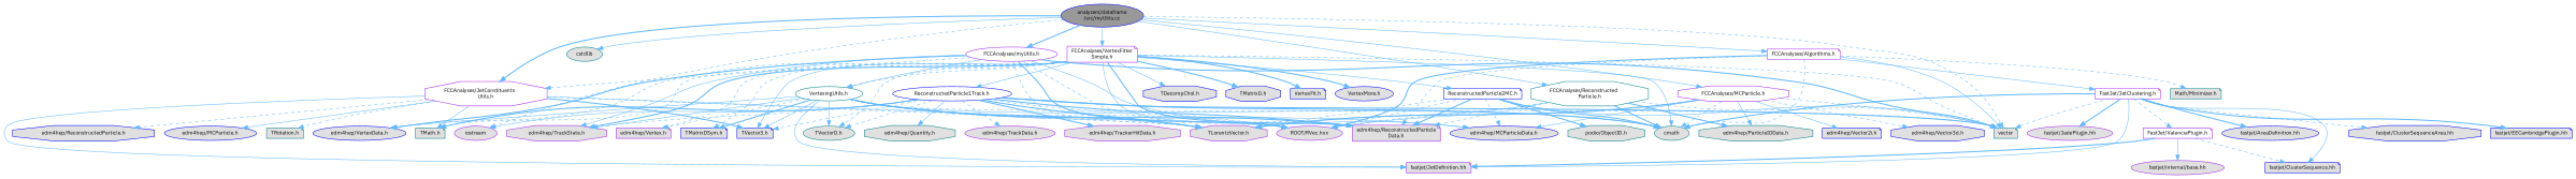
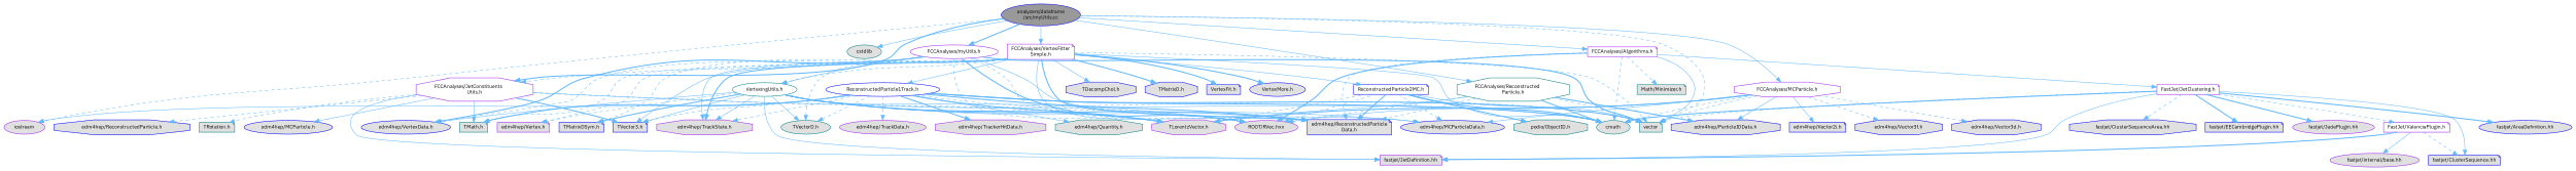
  digraph {
    fontname="IBM Plex Sans"
    node [color=blue fillcolor="#E0E0E0" fontname="IBM Plex Sans" fontsize=10 shape=note style=filled]
    edge [color=steelblue1 fontname="IBM Plex Sans" fontsize=10 labelfontname=Helvetica labelfontsize=10 style=dashed]
    n1 [fillcolor=grey60 fontcolor=black height=0.2 label="analyzers/dataframe\l/src/myUtils.cc" shape=ellipse width=0.4]
    n2 [color=purple height=0.2 label=iostream shape=ellipse width=0.4]
    n3 [color=teal height=0.2 label=cstdlib shape=ellipse width=0.4]
    n4 [color=teal height=0.2 label=vector width=0.4]
    n5 [color=purple fillcolor=white height=0.2 label="FCCAnalyses/myUtils.h" shape=ellipse width=0.4]
    n6 [color=purple fillcolor=white height=0.2 label="FCCAnalyses/JetConstituents\lUtils.h" shape=octagon width=0.4]
    n7 [color=purple fillcolor=white height=0.2 label="FCCAnalyses/VertexFitter\lSimple.h" width=0.4]
    n8 [color=teal fillcolor=white height=0.2 label="FCCAnalyses/Reconstructed\lParticle.h" shape=octagon width=0.4]
    n9 [color=purple fillcolor=white height=0.2 label="FCCAnalyses/MCParticle.h" shape=octagon width=0.4]
    n10 [color=purple fillcolor=white height=0.2 label="FCCAnalyses/Algorithms.h" width=0.4]
    n11 [color=purple height=0.2 label="ROOT/RVec.hxx" shape=ellipse width=0.4]
-   n12 [color=purple height=0.2 label="edm4hep/ReconstructedParticle\lData.h" width=0.4]
+   n12 [height=0.2 label="edm4hep/ReconstructedParticle\lData.h" width=0.4]
    n13 [height=0.2 label="edm4hep/MCParticleData.h" shape=ellipse width=0.4]
    n14 [color=purple height=0.2 label="edm4hep/TrackState.h" shape=octagon width=0.4]
    n15 [height=0.2 label="edm4hep/VertexData.h" shape=ellipse width=0.4]
    n16 [color=purple height=0.2 label="TLorentzVector.h" shape=octagon width=0.4]
    n17 [color=teal fillcolor=white height=0.2 label="VertexingUtils.h" shape=ellipse width=0.4]
    n18 [height=0.2 label="TVector3.h" width=0.4]
    n19 [color=purple height=0.2 label="fastjet/JetDefinition.hh" width=0.4]
    n20 [height=0.2 label="edm4hep/ReconstructedParticle.h" shape=octagon width=0.4]
    n21 [height=0.2 label="edm4hep/MCParticle.h" shape=ellipse width=0.4]
    n22 [color=teal height=0.2 label="TMath.h" width=0.4]
    n23 [color=teal height=0.2 label="TRotation.h" width=0.4]
    n24 [color=teal height=0.2 label=cmath shape=ellipse width=0.4]
    n25 [color=purple height=0.2 label="edm4hep/Vertex.h" width=0.4]
    n26 [color=teal height=0.2 label="TVectorD.h" shape=ellipse width=0.4]
    n27 [height=0.2 label="TMatrixDSym.h" width=0.4]
    n28 [height=0.2 label="TDecompChol.h" shape=octagon width=0.4]
    n29 [height=0.2 label="TMatrixD.h" shape=octagon width=0.4]
    n30 [fillcolor=white height=0.2 label="ReconstructedParticle1Track.h" shape=ellipse width=0.4]
    n31 [fillcolor=white height=0.2 label="ReconstructedParticle2MC.h" width=0.4]
    n32 [height=0.2 label="VertexFit.h" width=0.4]
    n33 [height=0.2 label="VertexMore.h" shape=ellipse width=0.4]
-   n34 [color=teal height=0.2 label="edm4hep/ParticleIDData.h" shape=octagon width=0.4]
+   n34 [height=0.2 label="edm4hep/ParticleIDData.h" shape=octagon width=0.4]
+   n35 [height=0.2 label="edm4hep/Vector3f.h" shape=octagon width=0.4]
    n36 [height=0.2 label="edm4hep/Vector3d.h" shape=octagon width=0.4]
    n37 [height=0.2 label="edm4hep/Vector2i.h" width=0.4]
    n38 [color=purple fillcolor=white height=0.2 label="FastJet/JetClustering.h" width=0.4]
    n39 [color=teal height=0.2 label="Math/Minimizer.h" width=0.4]
    n40 [color=teal height=0.2 label="edm4hep/Quantity.h" shape=octagon width=0.4]
    n41 [color=purple height=0.2 label="edm4hep/TrackData.h" shape=ellipse width=0.4]
    n42 [color=purple height=0.2 label="edm4hep/TrackerHitData.h" shape=octagon width=0.4]
    n43 [color=teal height=0.2 label="podio/ObjectID.h" shape=octagon width=0.4]
    n44 [height=0.2 label="fastjet/AreaDefinition.hh" shape=ellipse width=0.4]
    n45 [height=0.2 label="fastjet/ClusterSequence.hh" width=0.4]
    n46 [height=0.2 label="fastjet/ClusterSequenceArea.hh" shape=octagon width=0.4]
    n47 [height=0.2 label="fastjet/EECambridgePlugin.hh" width=0.4]
    n48 [color=purple height=0.2 label="fastjet/JadePlugin.hh" shape=ellipse width=0.4]
    n49 [color=purple fillcolor=white height=0.2 label="FastJet/ValenciaPlugin.h" width=0.4]
    n50 [color=purple height=0.2 label="fastjet/internal/base.hh" shape=ellipse width=0.4]
    n1 -> n2
    n1 -> n3 [style=solid]
    n1 -> n4
    n1 -> n5 [style=bold]
    n1 -> n6 [style=bold]
    n1 -> n7 [style=solid]
    n1 -> n8 [style=solid]
    n1 -> n9 [style=solid]
    n1 -> n10 [style=solid]
    n5 -> n4 [style=bold]
    n5 -> n6
    n5 -> n11 [style=bold]
    n5 -> n12
    n5 -> n13 [style=solid]
    n5 -> n14 [style=solid]
    n5 -> n15 [style=bold]
    n5 -> n16
    n5 -> n17 [style=solid]
    n6 -> n11 [style=solid]
    n6 -> n16
    n6 -> n18 [style=bold]
    n6 -> n19 [style=solid]
    n6 -> n20
    n6 -> n21 [style=solid]
    n6 -> n22 [style=solid]
    n6 -> n23
    n7 -> n4
    n7 -> n11 [style=solid]
    n7 -> n12 [style=bold]
    n7 -> n14 [style=bold]
    n7 -> n15
    n7 -> n17
    n7 -> n18 [style=solid]
    n7 -> n22
    n7 -> n24 [style=solid]
    n7 -> n25
    n7 -> n26
    n7 -> n27
    n7 -> n28 [style=solid]
    n7 -> n29 [style=bold]
    n7 -> n30 [style=solid]
    n7 -> n31 [style=solid]
    n7 -> n32 [style=bold]
    n7 -> n33 [style=bold]
    n8 -> n4
    n8 -> n11
    n8 -> n12
    n8 -> n16 [style=solid]
    n8 -> n24 [style=bold]
    n8 -> n34 [style=bold]
    n9 -> n4
    n9 -> n11 [style=solid]
    n9 -> n13 [style=solid]
    n9 -> n16 [style=bold]
    n9 -> n24
    n9 -> n34 [style=solid]
+   n9 -> n35
    n9 -> n36
    n9 -> n37 [style=solid]
    n10 -> n4 [style=solid]
    n10 -> n11 [style=bold]
    n10 -> n12
    n10 -> n24
    n10 -> n38 [style=solid]
    n10 -> n39
    n17 -> n4
    n17 -> n11
    n17 -> n12 [style=bold]
    n17 -> n13 [style=solid]
    n17 -> n14 [style=solid]
    n17 -> n15 [style=solid]
    n17 -> n16 [style=bold]
    n17 -> n18 [style=solid]
    n17 -> n19 [style=solid]
    n17 -> n24 [style=solid]
    n17 -> n25
    n17 -> n26 [style=solid]
    n17 -> n27 [style=bold]
    n30 -> n2 [style=solid]
    n30 -> n4 [style=bold]
    n30 -> n11
    n30 -> n12 [style=bold]
    n30 -> n14
    n30 -> n16 [style=bold]
    n30 -> n18
    n30 -> n22 [style=bold]
    n30 -> n24 [style=bold]
    n30 -> n26
    n30 -> n40 [style=solid]
    n30 -> n41
    n30 -> n42 [style=bold]
    n31 -> n4 [style=solid]
    n31 -> n11
    n31 -> n12 [style=bold]
    n31 -> n13
    n31 -> n16
    n31 -> n24 [style=bold]
    n31 -> n43 [style=bold]
    n38 -> n4
    n38 -> n19 [style=solid]
    n38 -> n24 [style=bold]
    n38 -> n44 [style=bold]
    n38 -> n45 [style=solid]
    n38 -> n46
    n38 -> n47 [style=bold]
    n38 -> n48 [style=bold]
    n38 -> n49
    n49 -> n19 [style=bold]
    n49 -> n45
    n49 -> n50 [style=solid]
  }
